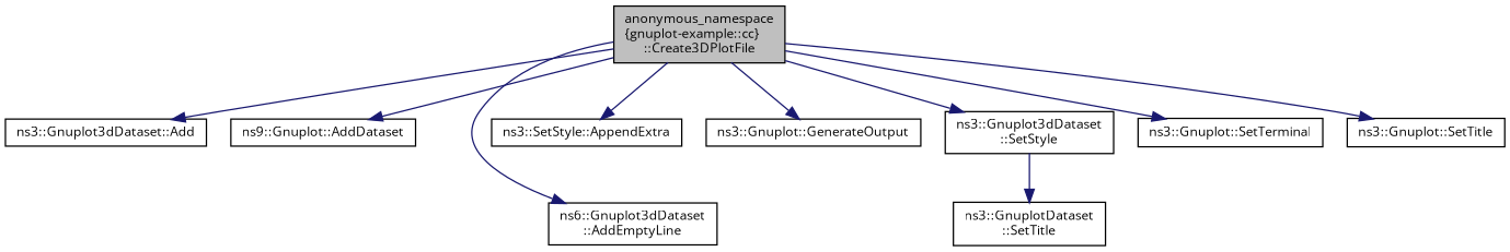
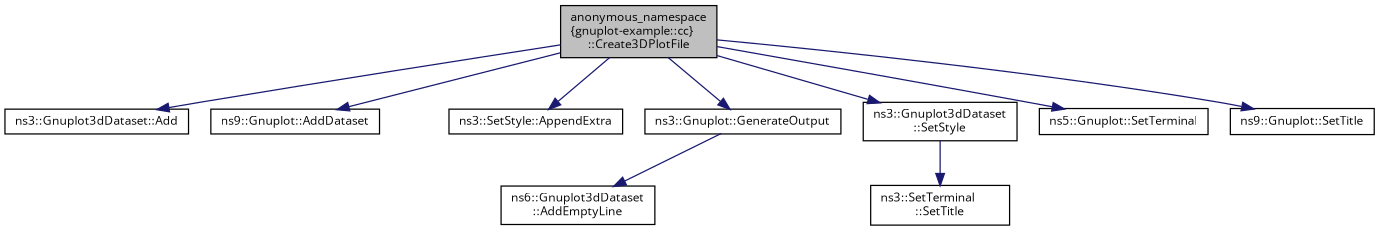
  digraph {
    fontname="Open Sans"
    rankdir=TB
    node [color=black fillcolor=white fontname="Open Sans" fontsize=10 shape=record style=filled]
    edge [color=midnightblue fontname="Open Sans" fontsize=10 labelfontname=Helvetica labelfontsize=10 style=solid]
    n1 [fillcolor=grey75 fontcolor=black height=0.2 label="anonymous_namespace\l\{gnuplot-example::cc\}\l::Create3DPlotFile" width=0.4]
    n2 [height=0.2 label="ns3::Gnuplot3dDataset::Add" width=0.4]
    n3 [height=0.2 label="ns9::Gnuplot::AddDataset" width=0.4]
    n4 [height=0.2 label="ns6::Gnuplot3dDataset\l::AddEmptyLine" width=0.4]
    n5 [height=0.2 label="ns3::SetStyle::AppendExtra" width=0.4]
    n6 [height=0.2 label="ns3::Gnuplot::GenerateOutput" width=0.4]
    n7 [height=0.2 label="ns3::Gnuplot3dDataset\l::SetStyle" width=0.4]
-   n8 [height=0.2 label="ns3::Gnuplot::SetTerminal" width=0.4]
-   n9 [height=0.2 label="ns3::Gnuplot::SetTitle" width=0.4]
-   n10 [height=0.2 label="ns3::GnuplotDataset\l::SetTitle" width=0.4]
+   n8 [height=0.2 label="ns5::Gnuplot::SetTerminal" width=0.4]
+   n9 [height=0.2 label="ns9::Gnuplot::SetTitle" width=0.4]
+   n10 [height=0.2 label="ns3::SetTerminal\l::SetTitle" width=0.4]
    n1 -> n2
    n1 -> n3
-   n1 -> n4
+   n6 -> n4
    n1 -> n5
    n1 -> n6
    n1 -> n7
    n1 -> n8
    n1 -> n9
    n7 -> n10
  }
